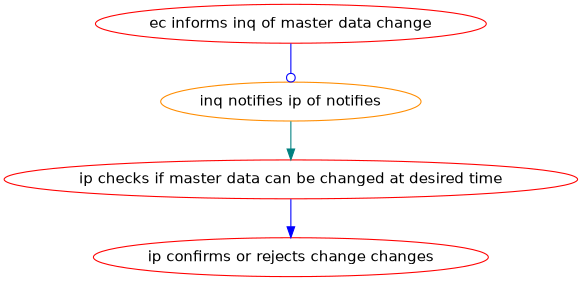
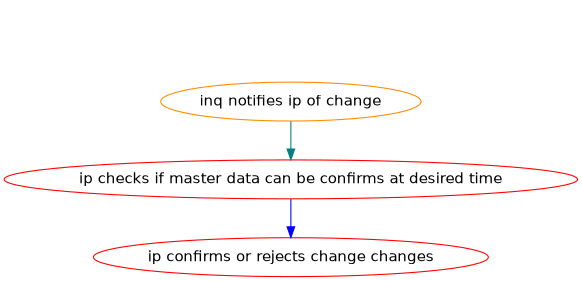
  strict digraph {
    fontname="DejaVu Sans"
    node [color=red fontname="DejaVu Sans"]
    edge [arrowhead=normal attrs="{'type': 'flow', 'label': 'flow'}" color=blue fontname="DejaVu Sans"]
-   "ec informs inq of master data change" [attrs="{'type': 'Activity', 'label': 'ec informs inq of master data change'}"]
-   "inq notifies ip of change" [attrs="{'type': 'Activity', 'label': 'inq notifies ip of change'}" color=darkorange label="inq notifies ip of notifies"]
-   "ip checks if master data can be changed at desired time" [attrs="{'type': 'Activity', 'label': 'ip checks if master data can be changed at desired time'}"]
+   "inq notifies ip of change" [attrs="{'type': 'Activity', 'label': 'inq notifies ip of change'}" color=darkorange]
+   "ip checks if master data can be changed at desired time" [attrs="{'type': 'Activity', 'label': 'ip checks if master data can be changed at desired time'}" label="ip checks if master data can be confirms at desired time"]
    n4 [attrs="{'type': 'Activity', 'label': 'ip confirms or rejects inq changes'}" label="ip confirms or rejects change changes"]
-   "ec informs inq of master data change" -> "inq notifies ip of change" [arrowhead=odot]
    "inq notifies ip of change" -> "ip checks if master data can be changed at desired time" [color=teal]
    "ip checks if master data can be changed at desired time" -> n4
  }
